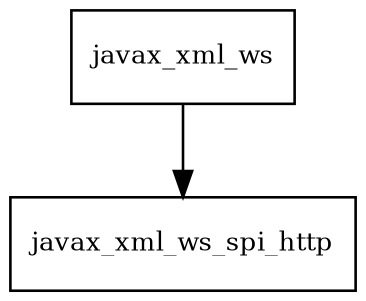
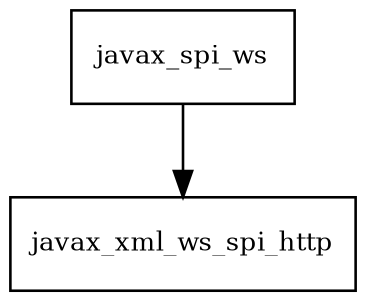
  digraph {
    node [fontsize=10.0 shape=box]
-   javax_xml_ws
+   javax_xml_ws [label=javax_spi_ws]
    javax_xml_ws_spi_http
    javax_xml_ws -> javax_xml_ws_spi_http
  }
